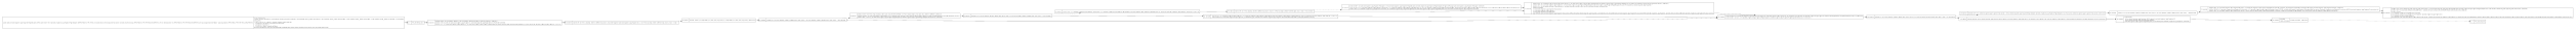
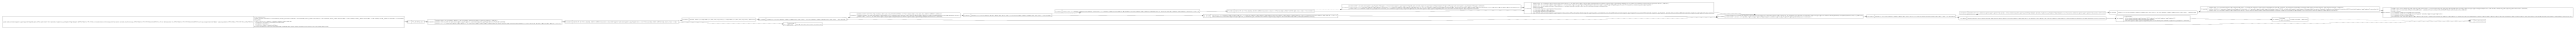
  digraph {
    fontname="IBM Plex Sans"
    rankdir=LR
    node [fontname="IBM Plex Sans" shape=record]
    edge [fontname="IBM Plex Sans"]
    n1 [label="{0\:\ ?|MTH_ENTER_BLOCK\l}"]
    n2 [label="{2\:\ 0x0000|0x0000: MOVE  (r0 I:??[OBJECT, ARRAY]) = (r8 I:??[OBJECT, ARRAY] A[D('object' java.lang.Object)])  (LINE:211)\l0x0001: CHECK_CAST (r0 I:androidx.fragment.app.Fragment) = (androidx.fragment.app.Fragment) (r0 I:??[OBJECT, ARRAY]) \l0x0003: IGET  (r1 I:androidx.fragment.app.Fragment) = (r5 I:androidx.fragment.app.FragmentPagerAdapter) androidx.fragment.app.FragmentPagerAdapter.mCurrentPrimaryItem androidx.fragment.app.Fragment  (LINE:212)\l}"]
    n3 [label="{3\:\ 0x0005|0x0005: IF  (r0 I:??[int, boolean, OBJECT, ARRAY, byte, short, char] A[D('fragment' androidx.fragment.app.Fragment)]) == (r1 I:??[int, boolean, OBJECT, ARRAY, byte, short, char])  \-\> B:22:? \l}"]
    n4 [label="{4\:\ 0x0007|0x0007: CONST  (r2 I:??[boolean, int, float, short, byte, char]) = (1 ??[boolean, int, float, short, byte, char])  (LINE:213)\l}"]
+   n5 [label="{22\:\ ?|SYNTHETIC\lRETURN\l|0x004d: RETURN   A[SYNTHETIC] (LINE:236)\l}"]
    n6 [label="{5\:\ 0x0008|0x0008: IF  (r1 I:??[int, boolean, OBJECT, ARRAY, byte, short, char]) == (0 ??[int, boolean, OBJECT, ARRAY, byte, short, char])  \-\> B:13:0x002d \l}"]
    n7 [label="{1\:\ ?|MTH_EXIT_BLOCK\l}"]
    n8 [label="{6\:\ 0x000a|0x000a: CONST  (r3 I:??[int, float, boolean, short, byte, char, OBJECT, ARRAY]) = (0 ??[int, float, boolean, short, byte, char, OBJECT, ARRAY])  (LINE:214)\l0x000b: INVOKE  (r1 I:androidx.fragment.app.Fragment), (r3 I:boolean) type: VIRTUAL call: androidx.fragment.app.Fragment.setMenuVisibility(boolean):void A[MD:(boolean):void (m)]\l0x000e: IGET  (r1 I:int) = (r5 I:androidx.fragment.app.FragmentPagerAdapter) androidx.fragment.app.FragmentPagerAdapter.mBehavior int  (LINE:215)\l}"]
    n9 [label="{13\:\ 0x002d|0x002d: INVOKE  (r0 I:androidx.fragment.app.Fragment A[D('fragment' androidx.fragment.app.Fragment)]), (r2 I:boolean) type: VIRTUAL call: androidx.fragment.app.Fragment.setMenuVisibility(boolean):void A[MD:(boolean):void (m)] (LINE:224)\l0x0030: IGET  (r1 I:int) = (r5 I:androidx.fragment.app.FragmentPagerAdapter) androidx.fragment.app.FragmentPagerAdapter.mBehavior int  (LINE:225)\l}"]
    n10 [label="{7\:\ 0x0010|0x0010: IF  (r1 I:??[int, boolean, OBJECT, ARRAY, byte, short, char]) != (r2 I:??[int, boolean, OBJECT, ARRAY, byte, short, char])  \-\> B:12:0x0028 \l}"]
    n11 [label="{14\:\ 0x0032|0x0032: IF  (r1 I:??[int, boolean, OBJECT, ARRAY, byte, short, char]) != (r2 I:??[int, boolean, OBJECT, ARRAY, byte, short, char])  \-\> B:19:0x0048 \l}"]
    n12 [label="{8\:\ 0x0012|0x0012: IGET  (r1 I:androidx.fragment.app.FragmentTransaction) = (r5 I:androidx.fragment.app.FragmentPagerAdapter) androidx.fragment.app.FragmentPagerAdapter.mCurTransaction androidx.fragment.app.FragmentTransaction  (LINE:216)\l}"]
    n13 [label="{12\:\ 0x0028|0x0028: IGET  (r1 I:androidx.fragment.app.Fragment) = (r5 I:androidx.fragment.app.FragmentPagerAdapter) androidx.fragment.app.FragmentPagerAdapter.mCurrentPrimaryItem androidx.fragment.app.Fragment  (LINE:221)\l0x002a: INVOKE  (r1 I:androidx.fragment.app.Fragment), (r3 I:boolean) type: VIRTUAL call: androidx.fragment.app.Fragment.setUserVisibleHint(boolean):void A[MD:(boolean):void (m)]\l}"]
    n14 [label="{9\:\ 0x0014|0x0014: IF  (r1 I:??[int, boolean, OBJECT, ARRAY, byte, short, char]) != (0 ??[int, boolean, OBJECT, ARRAY, byte, short, char])  \-\> B:11:0x001e \l}"]
    n15 [label="{10\:\ 0x0016|0x0016: IGET  (r1 I:androidx.fragment.app.FragmentManager) = (r5 I:androidx.fragment.app.FragmentPagerAdapter) androidx.fragment.app.FragmentPagerAdapter.mFragmentManager androidx.fragment.app.FragmentManager  (LINE:217)\l0x0018: INVOKE  (r1 I:androidx.fragment.app.FragmentTransaction) = (r1 I:androidx.fragment.app.FragmentManager) type: VIRTUAL call: androidx.fragment.app.FragmentManager.beginTransaction():androidx.fragment.app.FragmentTransaction A[MD:():androidx.fragment.app.FragmentTransaction (m)]\l0x001c: IPUT  (r1 I:androidx.fragment.app.FragmentTransaction), (r5 I:androidx.fragment.app.FragmentPagerAdapter) androidx.fragment.app.FragmentPagerAdapter.mCurTransaction androidx.fragment.app.FragmentTransaction \l}"]
    n16 [label="{11\:\ 0x001e|0x001e: IGET  (r1 I:androidx.fragment.app.FragmentTransaction) = (r5 I:androidx.fragment.app.FragmentPagerAdapter) androidx.fragment.app.FragmentPagerAdapter.mCurTransaction androidx.fragment.app.FragmentTransaction  (LINE:219)\l0x0020: IGET  (r3 I:androidx.fragment.app.Fragment) = (r5 I:androidx.fragment.app.FragmentPagerAdapter) androidx.fragment.app.FragmentPagerAdapter.mCurrentPrimaryItem androidx.fragment.app.Fragment \l0x0022: SGET  (r4 I:androidx.lifecycle.Lifecycle$State) =  androidx.lifecycle.Lifecycle.State.STARTED androidx.lifecycle.Lifecycle$State \l0x0024: RESUMED  \l  (r1 I:androidx.fragment.app.FragmentTransaction)\l  (r3 I:androidx.fragment.app.Fragment)\l  (r4 I:androidx.lifecycle.Lifecycle$State)\l type: VIRTUAL call: androidx.fragment.app.FragmentTransaction.setMaxLifecycle(androidx.fragment.app.Fragment, androidx.lifecycle.Lifecycle$State):androidx.fragment.app.FragmentTransaction A[MD:(androidx.fragment.app.Fragment, androidx.lifecycle.Lifecycle$State):androidx.fragment.app.FragmentTransaction (m)]\l}"]
    n17 [label="{15\:\ 0x0034|0x0034: IGET  (r1 I:androidx.fragment.app.FragmentTransaction) = (r5 I:androidx.fragment.app.FragmentPagerAdapter) androidx.fragment.app.FragmentPagerAdapter.mCurTransaction androidx.fragment.app.FragmentTransaction  (LINE:226)\l}"]
    n18 [label="{19\:\ 0x0048|0x0048: INVOKE  (r0 I:androidx.fragment.app.Fragment A[D('fragment' androidx.fragment.app.Fragment)]), (r2 I:boolean) type: VIRTUAL call: androidx.fragment.app.Fragment.setUserVisibleHint(boolean):void A[MD:(boolean):void (m)] (LINE:231)\l}"]
    n19 [label="{16\:\ 0x0036|0x0036: IF  (r1 I:??[int, boolean, OBJECT, ARRAY, byte, short, char]) != (0 ??[int, boolean, OBJECT, ARRAY, byte, short, char])  \-\> B:18:0x0040 \l}"]
    n20 [label="{20\:\ 0x004b|1x004b: IPUT  \l  (r0 I:androidx.fragment.app.Fragment A[D('fragment' androidx.fragment.app.Fragment)])\l  (r5 I:androidx.fragment.app.FragmentPagerAdapter)\l androidx.fragment.app.FragmentPagerAdapter.mCurrentPrimaryItem androidx.fragment.app.Fragment  (LINE:234)\l}"]
    n21 [label="{17\:\ 0x0038|0x0038: IGET  (r1 I:androidx.fragment.app.FragmentManager) = (r5 I:androidx.fragment.app.FragmentPagerAdapter) androidx.fragment.app.FragmentPagerAdapter.mFragmentManager androidx.fragment.app.FragmentManager  (LINE:227)\l0x003a: INVOKE  (r1 I:androidx.fragment.app.FragmentTransaction) = (r1 I:androidx.fragment.app.FragmentManager) type: VIRTUAL call: androidx.fragment.app.FragmentManager.beginTransaction():androidx.fragment.app.FragmentTransaction A[MD:():androidx.fragment.app.FragmentTransaction (m)]\l0x003e: IPUT  (r1 I:androidx.fragment.app.FragmentTransaction), (r5 I:androidx.fragment.app.FragmentPagerAdapter) androidx.fragment.app.FragmentPagerAdapter.mCurTransaction androidx.fragment.app.FragmentTransaction \l}"]
    n22 [label="{18\:\ 0x0040|0x0040: IGET  (r1 I:androidx.fragment.app.FragmentTransaction) = (r5 I:androidx.fragment.app.FragmentPagerAdapter) androidx.fragment.app.FragmentPagerAdapter.mCurTransaction androidx.fragment.app.FragmentTransaction  (LINE:229)\l0x0042: SGET  (r2 I:androidx.lifecycle.Lifecycle$State) =  androidx.lifecycle.Lifecycle.State.RESUMED androidx.lifecycle.Lifecycle$State \l0x0044: INVOKE  \l  (r1 I:androidx.fragment.app.FragmentTransaction)\l  (r0 I:androidx.fragment.app.Fragment A[D('fragment' androidx.fragment.app.Fragment)])\l  (r2 I:androidx.lifecycle.Lifecycle$State)\l type: VIRTUAL call: androidx.fragment.app.FragmentTransaction.setMaxLifecycle(androidx.fragment.app.Fragment, androidx.lifecycle.Lifecycle$State):androidx.fragment.app.FragmentTransaction A[MD:(androidx.fragment.app.Fragment, androidx.lifecycle.Lifecycle$State):androidx.fragment.app.FragmentTransaction (m)]\l}"]
    n23 [label="{21\:\ 0x004d|RETURN\lORIG_RETURN\l|0x004d: RETURN    (LINE:236)\l}"]
    n24 [label="{public void androidx.fragment.app.FragmentPagerAdapter.setPrimaryItem((r5 'this' I:androidx.fragment.app.FragmentPagerAdapter A[IMMUTABLE_TYPE, THIS]), (r6 I:android.view.ViewGroup A[D('container' android.view.ViewGroup), IMMUTABLE_TYPE, METHOD_ARGUMENT]), (r7 I:int A[D('position' int), IMMUTABLE_TYPE, METHOD_ARGUMENT]), (r8 I:java.lang.Object A[D('object' java.lang.Object), IMMUTABLE_TYPE, METHOD_ARGUMENT]))  | USE_LINES_HINTS\lCROSS_EDGE: B:16:0x0036 \-\> B:18:0x0040, CROSS_EDGE: B:19:0x0048 \-\> B:20:0x004b, CROSS_EDGE: B:9:0x0014 \-\> B:11:0x001e, CROSS_EDGE: B:12:0x0028 \-\> B:13:0x002d, CROSS_EDGE: B:5:0x0008 \-\> B:13:0x002d, CROSS_EDGE: B:3:0x0005 \-\> B:21:0x004d\lDebug Info:\l  0x0003\-0x004d: r0 'fragment' Landroidx\/fragment\/app\/Fragment;\l  \-1 \-0x004d: r6 'container' Landroid\/view\/ViewGroup;\l  \-1 \-0x004d: r7 'position' I\l  \-1 \-0x004d: r8 'object' Ljava\/lang\/Object;\lMETHOD_OVERRIDE: [androidx.viewpager.widget.PagerAdapter.setPrimaryItem(android.view.ViewGroup, int, java.lang.Object):void]\l}"]
    n1 -> n2
    n2 -> n3
    n3 -> n4 [style=dashed]
+   n3 -> n5
    n4 -> n6
+   n5 -> n7
    n6 -> n8 [style=dashed]
    n6 -> n9
    n8 -> n10
    n9 -> n11
    n10 -> n12 [style=dashed]
    n10 -> n13
    n11 -> n17 [style=dashed]
    n11 -> n18
    n12 -> n14
    n13 -> n9
    n14 -> n15 [style=dashed]
    n14 -> n16
    n15 -> n16
    n16 -> n9
    n17 -> n19
    n18 -> n20
    n19 -> n21 [style=dashed]
    n19 -> n22
    n20 -> n23
    n21 -> n22
    n23 -> n7 [style=dashed]
    n24 -> n1
  }
